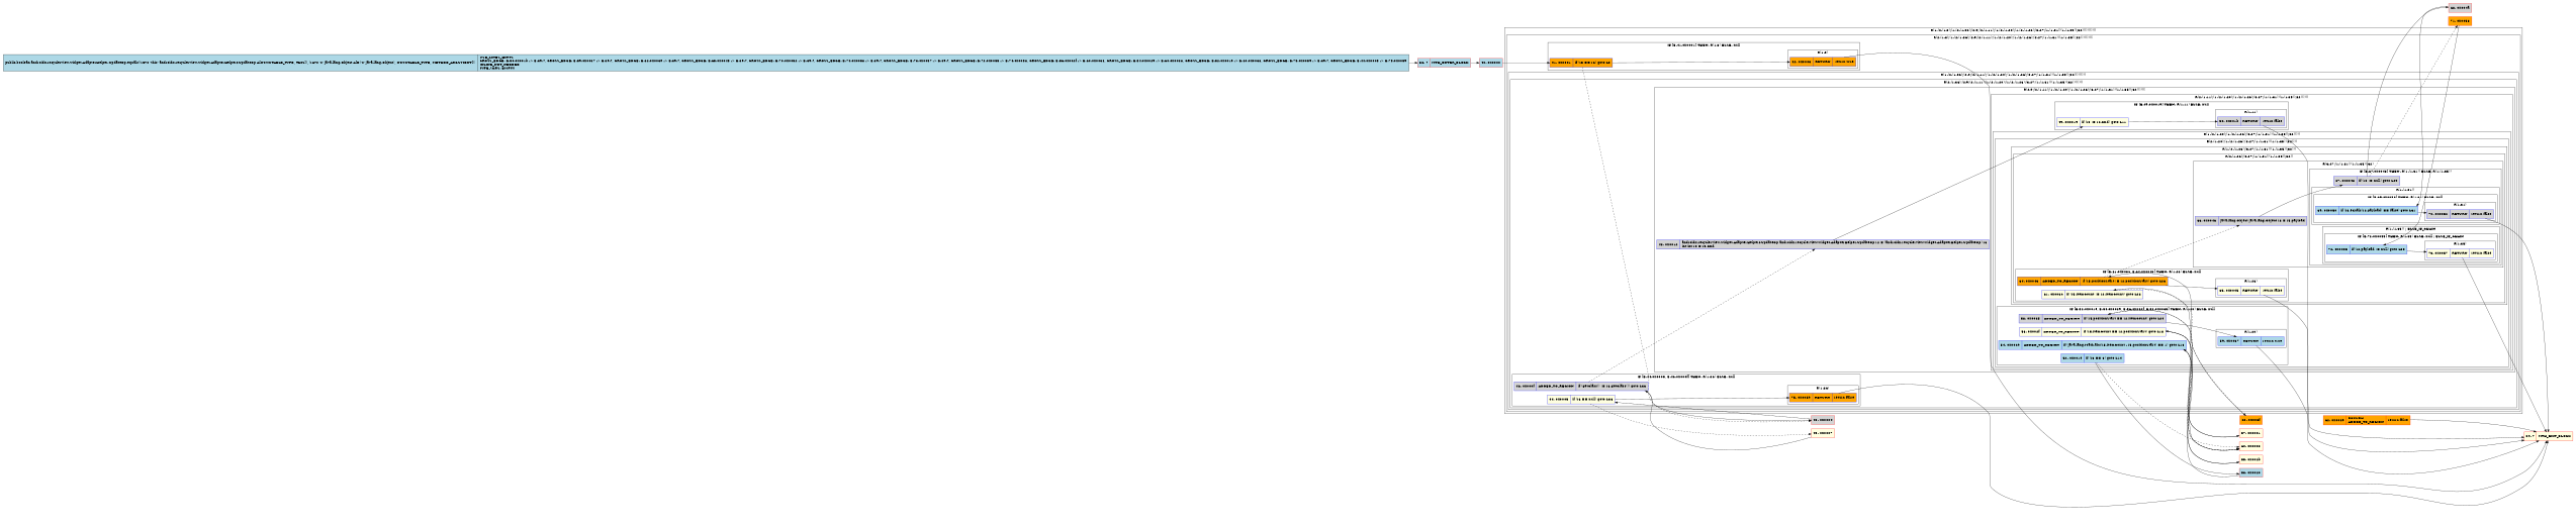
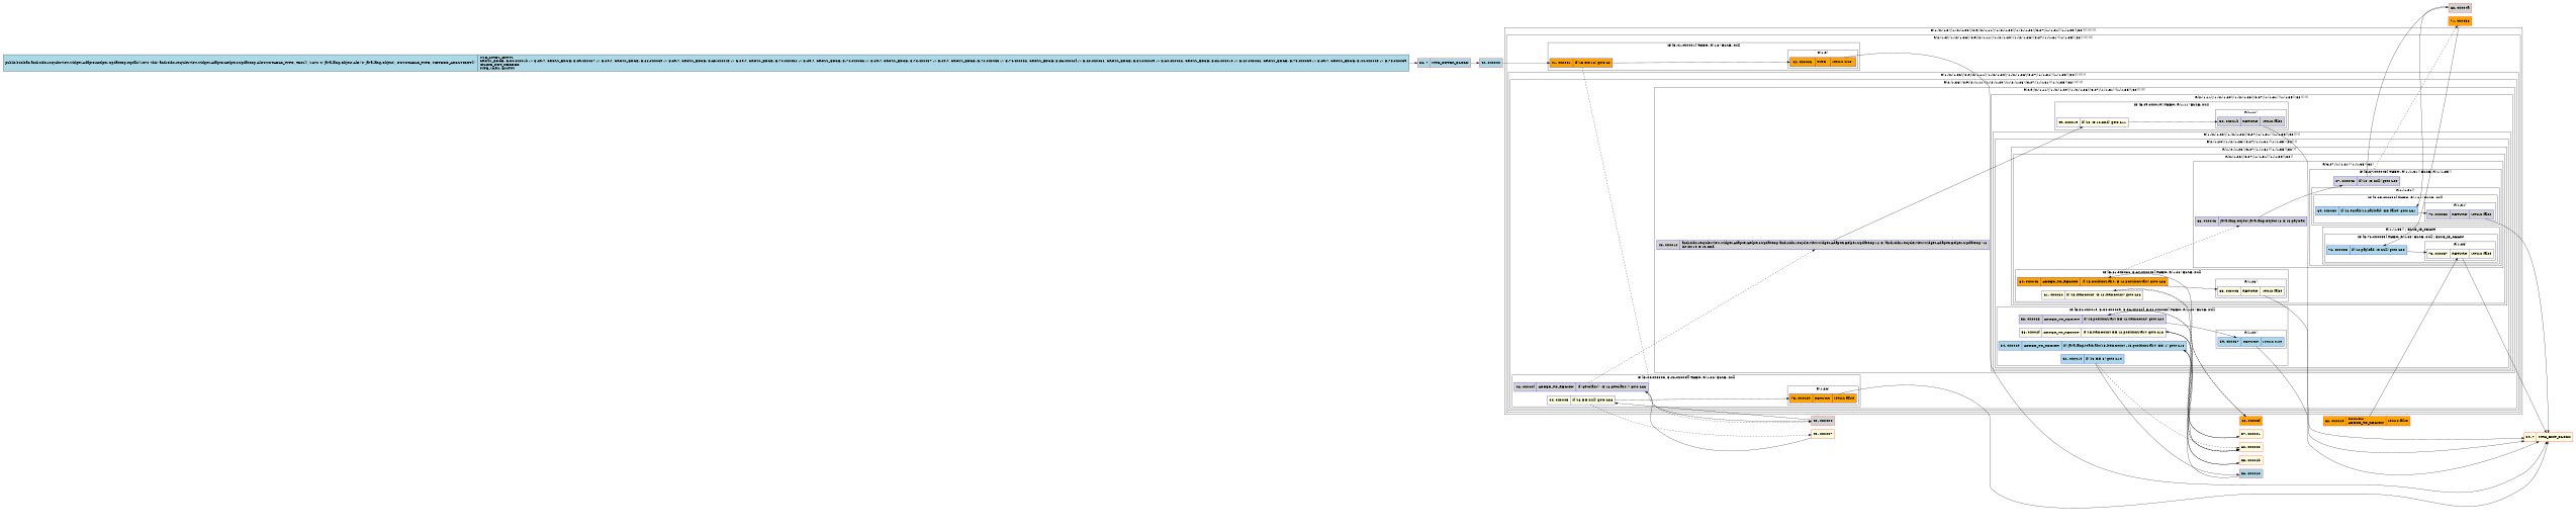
  digraph {
    rankdir=LR
    node [color=blue fillcolor=lightyellow shape=record style=filled]
-   n1 [fillcolor=orange label="{42\:\ 0x0003|RETURN\l|return true\l}"]
+   n1 [fillcolor=orange label="{42\:\ 0x0003|TYPE\l|return true\l}"]
    n2 [fillcolor=orange label="{41\:\ 0x0001|if (r5 == r6) goto L3\l}"]
    n3 [fillcolor=orange label="{75\:\ 0x0059|RETURN\l|return false\l}"]
    n4 [label="{44\:\ 0x0005|if (r6 == null) goto L36\l}"]
    n5 [fillcolor=lightgrey label="{46\:\ 0x000f|ADDED_TO_REGION\l|if (getClass() != r6.getClass()) goto L36\l}"]
    n6 [fillcolor=lightgrey label="{50\:\ 0x001b|RETURN\l|return false\l}"]
    n7 [label="{49\:\ 0x0019|if (r3 != r2.cmd) goto L11\l}"]
    n8 [fillcolor=lightblue label="{59\:\ 0x0037|RETURN\l|return true\l}"]
    n9 [fillcolor=lightblue label="{52\:\ 0x001e|if (r3 == 8) goto L14\l}"]
    n10 [fillcolor=lightblue label="{54\:\ 0x0029|ADDED_TO_REGION\l|if (java.lang.Math.abs(r5.itemCount \- r5.positionStart) == 1) goto L16\l}"]
    n11 [label="{56\:\ 0x002f|ADDED_TO_REGION\l|if (r5.itemCount == r2.positionStart) goto L18\l}"]
    n12 [fillcolor=lightgrey label="{58\:\ 0x0035|ADDED_TO_REGION\l|if (r5.positionStart == r2.itemCount) goto L20\l}"]
    n13 [label="{65\:\ 0x0045|RETURN\l|return false\l}"]
    n14 [label="{61\:\ 0x003c|if (r5.itemCount != r2.itemCount) goto L23\l}"]
    n15 [fillcolor=orange label="{64\:\ 0x0043|ADDED_TO_REGION\l|if (r5.positionStart != r2.positionStart) goto L26\l}"]
    n16 [fillcolor=lightgrey label="{70\:\ 0x0052|RETURN\l|return false\l}"]
    n17 [fillcolor=lightblue label="{69\:\ 0x0050|if (r3.equals(r2.payload) == false) goto L31\l}"]
    n18 [label="{73\:\ 0x0057|RETURN\l|return false\l}"]
    n19 [fillcolor=lightblue label="{72\:\ 0x0055|if (r2.payload != null) goto L35\l}"]
    n20 [fillcolor=lightgrey label="{67\:\ 0x0048|if (r3 != null) goto L29\l}"]
    n21 [fillcolor=lightgrey label="{66\:\ 0x0046|java.lang.Object java.lang.Object r3 = r5.payload\l}"]
    n22 [fillcolor=lightgrey label="{48\:\ 0x0012|androidx.recyclerview.widget.AdapterHelper$UpdateOp androidx.recyclerview.widget.AdapterHelper.UpdateOp r2 = (androidx.recyclerview.widget.AdapterHelper.UpdateOp) r6\lint int r3 = r5.cmd\l}"]
    n23 [color=red label="{39\:\ ?|MTH_EXIT_BLOCK\l}"]
    n24 [color=red fillcolor=lightgrey label="{43\:\ 0x0004}"]
    n25 [color=red label="{45\:\ 0x0007}"]
    n26 [color=red fillcolor=lightblue label="{53\:\ 0x0020}"]
    n27 [color=red label="{60\:\ 0x0038}"]
    n28 [color=red label="{55\:\ 0x002b}"]
    n29 [color=red label="{57\:\ 0x0031}"]
    n30 [color=red fillcolor=orange label="{63\:\ 0x003f}"]
    n31 [color=red fillcolor=lightgrey label="{68\:\ 0x004a}"]
    n32 [color=red fillcolor=orange label="{71\:\ 0x0053}"]
    n33 [color=red fillcolor=orange label="{62\:\ 0x003e|RETURN\lADDED_TO_REGION\l|return false\l}"]
    n34 [color=red fillcolor=lightblue label="{38\:\ ?|MTH_ENTER_BLOCK\l}"]
    n35 [color=red fillcolor=lightblue label="{40\:\ 0x0000}"]
    n36 [fillcolor=lightblue label="{public boolean androidx.recyclerview.widget.AdapterHelper.UpdateOp.equals((r5v0 'this' androidx.recyclerview.widget.AdapterHelper$UpdateOp A[IMMUTABLE_TYPE, THIS]), (r6v0 'o' java.lang.Object A[D('o' java.lang.Object), IMMUTABLE_TYPE, METHOD_ARGUMENT]))  | USE_LINES_HINTS\lCROSS_EDGE: B:50:0x001b \-\> B:39:?, CROSS_EDGE: B:59:0x0037 \-\> B:39:?, CROSS_EDGE: B:62:0x003e \-\> B:39:?, CROSS_EDGE: B:65:0x0045 \-\> B:39:?, CROSS_EDGE: B:70:0x0052 \-\> B:39:?, CROSS_EDGE: B:74:0x0058 \-\> B:39:?, CROSS_EDGE: B:73:0x0057 \-\> B:39:?, CROSS_EDGE: B:72:0x0055 \-\> B:74:0x0058, CROSS_EDGE: B:56:0x002f \-\> B:60:0x0038, CROSS_EDGE: B:54:0x0029 \-\> B:60:0x0038, CROSS_EDGE: B:52:0x001e \-\> B:60:0x0038, CROSS_EDGE: B:75:0x0059 \-\> B:39:?, CROSS_EDGE: B:44:0x0005 \-\> B:75:0x0059\lINLINE_NOT_NEEDED\lTYPE_VARS: EMPTY\l}" color=""]
    subgraph cluster_1 {
      label="R(1:(2:(1:3)|(1:(2:(1:36)|(2:9|(2:(1:11)|(1:(2:(1:20)|(1:(2:(1:26)|(3:27|(1:(1:31))(1:(1:35))|32)))))))))))"
      subgraph cluster_2 {
        label="R(2:(1:3)|(1:(2:(1:36)|(2:9|(2:(1:11)|(1:(2:(1:20)|(1:(2:(1:26)|(3:27|(1:(1:31))(1:(1:35))|32))))))))))"
        subgraph cluster_3 {
          label="IF [B:41:0x0001] THEN: R(1:3) ELSE: null"
          n2
          subgraph cluster_4 {
            label="R(1:3)"
            n1
          }
        }
        subgraph cluster_5 {
          label="R(1:(2:(1:36)|(2:9|(2:(1:11)|(1:(2:(1:20)|(1:(2:(1:26)|(3:27|(1:(1:31))(1:(1:35))|32)))))))))"
          subgraph cluster_6 {
            label="R(2:(1:36)|(2:9|(2:(1:11)|(1:(2:(1:20)|(1:(2:(1:26)|(3:27|(1:(1:31))(1:(1:35))|32))))))))"
            subgraph cluster_7 {
              label="IF [B:44:0x0005, B:46:0x000f] THEN: R(1:36) ELSE: null"
              n4
              n5
              subgraph cluster_8 {
                label="R(1:36)"
                n3
              }
            }
            subgraph cluster_9 {
              label="R(2:9|(2:(1:11)|(1:(2:(1:20)|(1:(2:(1:26)|(3:27|(1:(1:31))(1:(1:35))|32)))))))"
              n22
              subgraph cluster_10 {
                label="R(2:(1:11)|(1:(2:(1:20)|(1:(2:(1:26)|(3:27|(1:(1:31))(1:(1:35))|32))))))"
                subgraph cluster_11 {
                  label="IF [B:49:0x0019] THEN: R(1:11) ELSE: null"
                  n7
                  subgraph cluster_12 {
                    label="R(1:11)"
                    n6
                  }
                }
                subgraph cluster_13 {
                  label="R(1:(2:(1:20)|(1:(2:(1:26)|(3:27|(1:(1:31))(1:(1:35))|32)))))"
                  subgraph cluster_14 {
                    label="R(2:(1:20)|(1:(2:(1:26)|(3:27|(1:(1:31))(1:(1:35))|32))))"
                    subgraph cluster_15 {
                      label="IF [B:52:0x001e, B:54:0x0029, B:56:0x002f, B:58:0x0035] THEN: R(1:20) ELSE: null"
                      n9
                      n10
                      n11
                      n12
                      subgraph cluster_16 {
                        label="R(1:20)"
                        n8
                      }
                    }
                    subgraph cluster_17 {
                      label="R(1:(2:(1:26)|(3:27|(1:(1:31))(1:(1:35))|32)))"
                      subgraph cluster_18 {
                        label="R(2:(1:26)|(3:27|(1:(1:31))(1:(1:35))|32))"
                        subgraph cluster_19 {
                          label="IF [B:61:0x003c, B:64:0x0043] THEN: R(1:26) ELSE: null"
                          n14
                          n15
                          subgraph cluster_20 {
                            label="R(1:26)"
                            n13
                          }
                        }
                        subgraph cluster_21 {
                          label="R(3:27|(1:(1:31))(1:(1:35))|32)"
                          n21
                          subgraph cluster_22 {
                            label="IF [B:67:0x0048] THEN: R(1:(1:31)) ELSE: R(1:(1:35))"
                            n20
                            subgraph cluster_23 {
                              label="R(1:(1:31))"
                              subgraph cluster_24 {
                                label="IF [B:69:0x0050] THEN: R(1:31) ELSE: null"
                                n17
                                subgraph cluster_25 {
                                  label="R(1:31)"
                                  n16
                                }
                              }
                            }
                            subgraph cluster_26 {
                              label="R(1:(1:35)) | ELSE_IF_CHAIN\l"
                              subgraph cluster_27 {
                                label="IF [B:72:0x0055] THEN: R(1:35) ELSE: null | ELSE_IF_CHAIN\l"
                                n19
                                subgraph cluster_28 {
                                  label="R(1:35)"
                                  n18
                                }
                              }
                            }
                          }
                        }
                      }
                    }
                  }
                }
              }
            }
          }
        }
      }
    }
    n1 -> n23
    n2 -> n1
    n2 -> n24 [style=dashed]
    n3 -> n23
    n4 -> n3
    n4 -> n25 [style=dashed]
    n5 -> n22 [style=dashed]
    n5 -> n24
    n6 -> n23
    n7 -> n6
    n8 -> n23
    n9 -> n26
    n9 -> n27 [style=dashed]
    n10 -> n27 [style=dashed]
    n10 -> n28
    n11 -> n27 [style=dashed]
    n11 -> n29
    n12 -> n8
    n12 -> n27 [style=dashed]
    n13 -> n23
    n14 -> n30 [style=dashed]
    n15 -> n13
    n15 -> n21 [style=dashed]
    n16 -> n23
    n17 -> n16
    n18 -> n23
    n19 -> n18
    n20 -> n31
    n20 -> n32 [style=dashed]
    n21 -> n20
    n22 -> n7
    n24 -> n4
    n25 -> n5
    n26 -> n10
    n27 -> n14
    n28 -> n11
    n29 -> n12
    n30 -> n15
    n31 -> n17
    n32 -> n19
-   n33 -> n23
+   n33 -> n18
    n34 -> n35
    n35 -> n2
    n36 -> n34
  }
